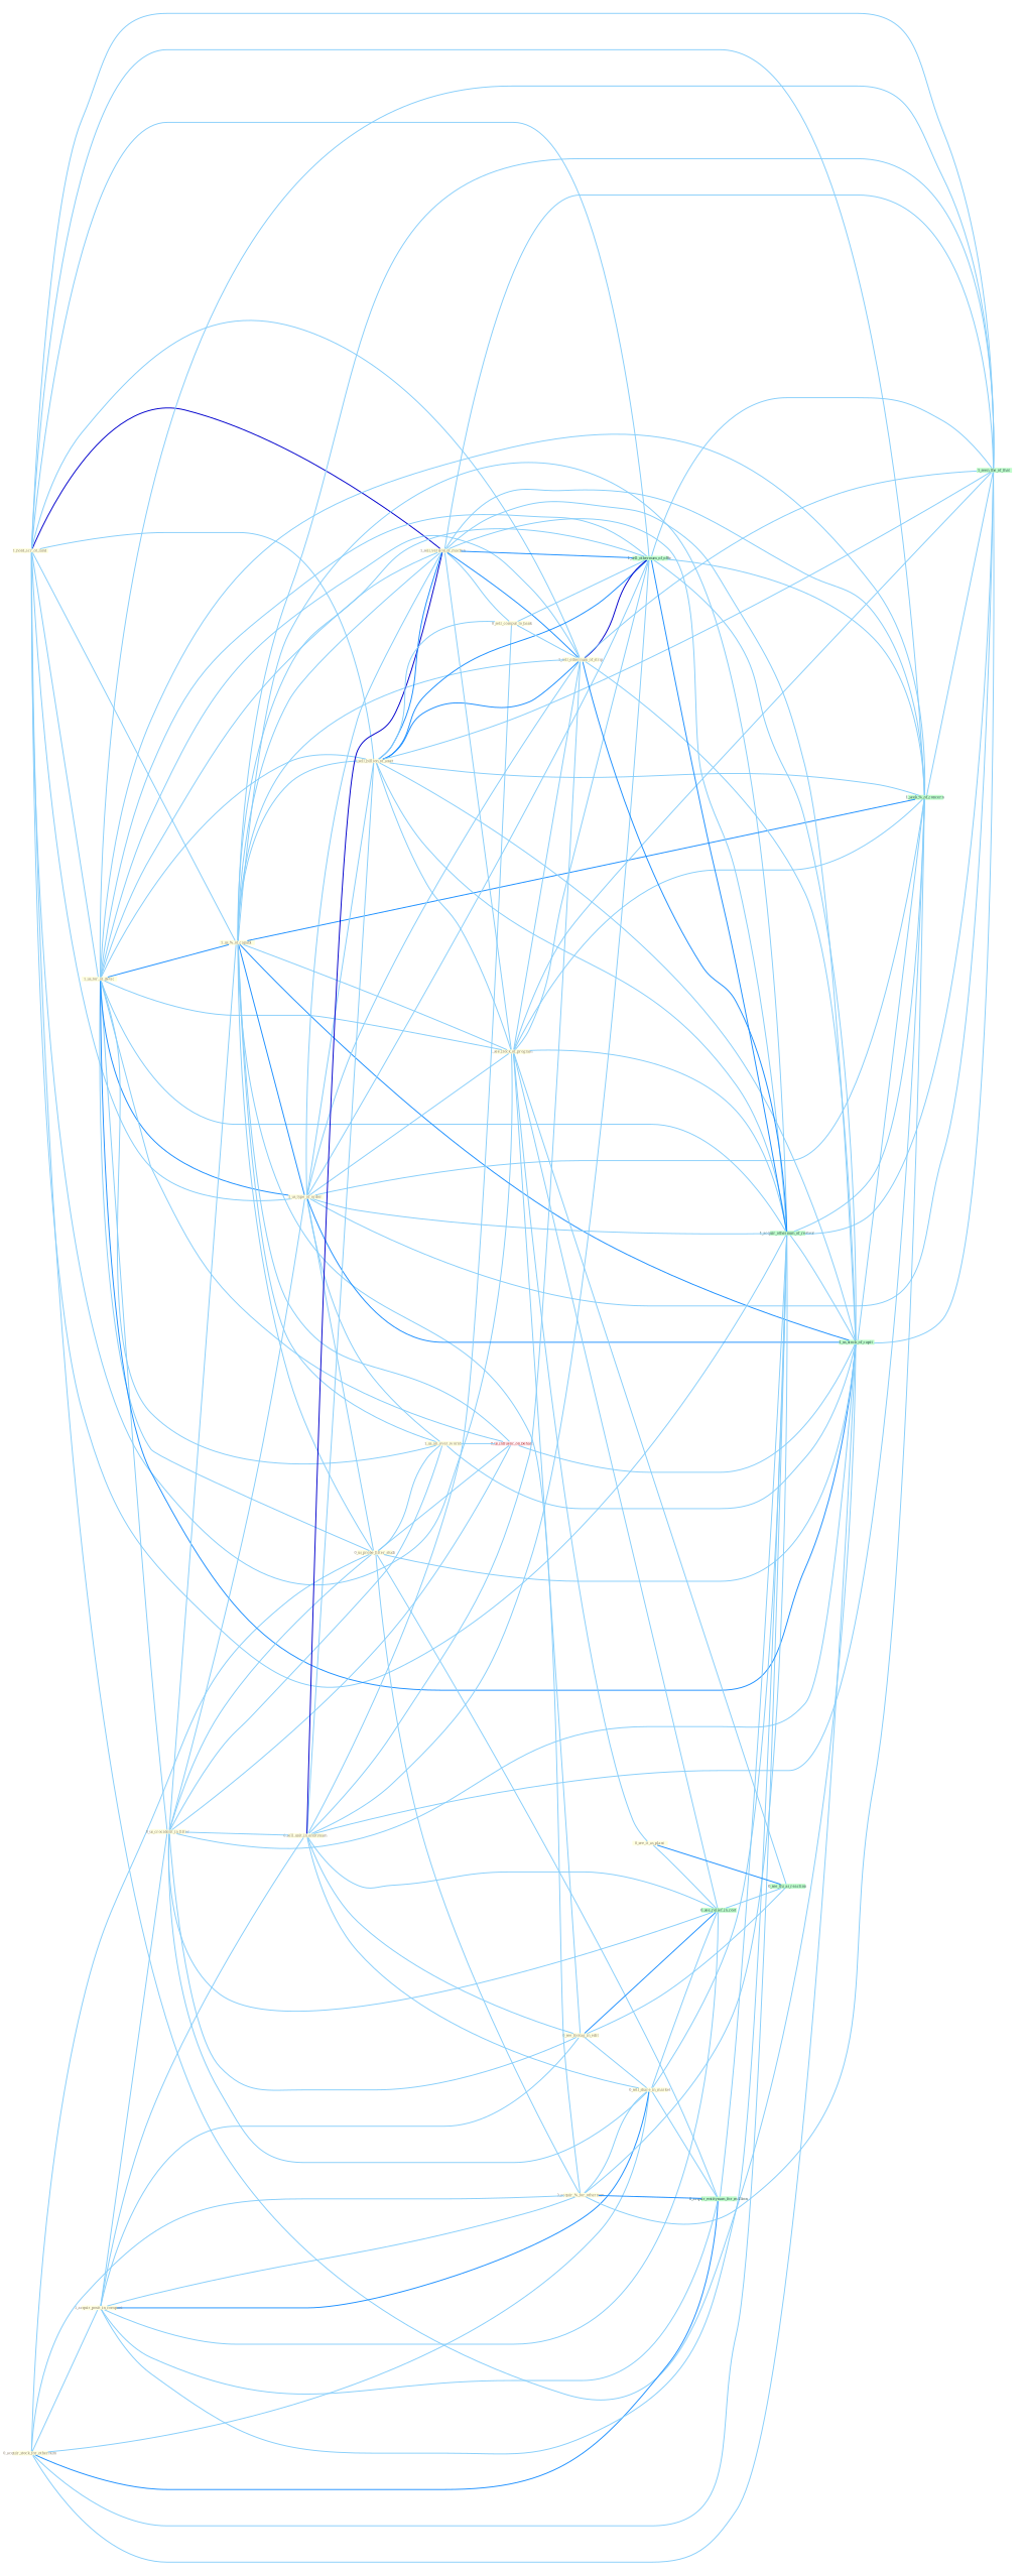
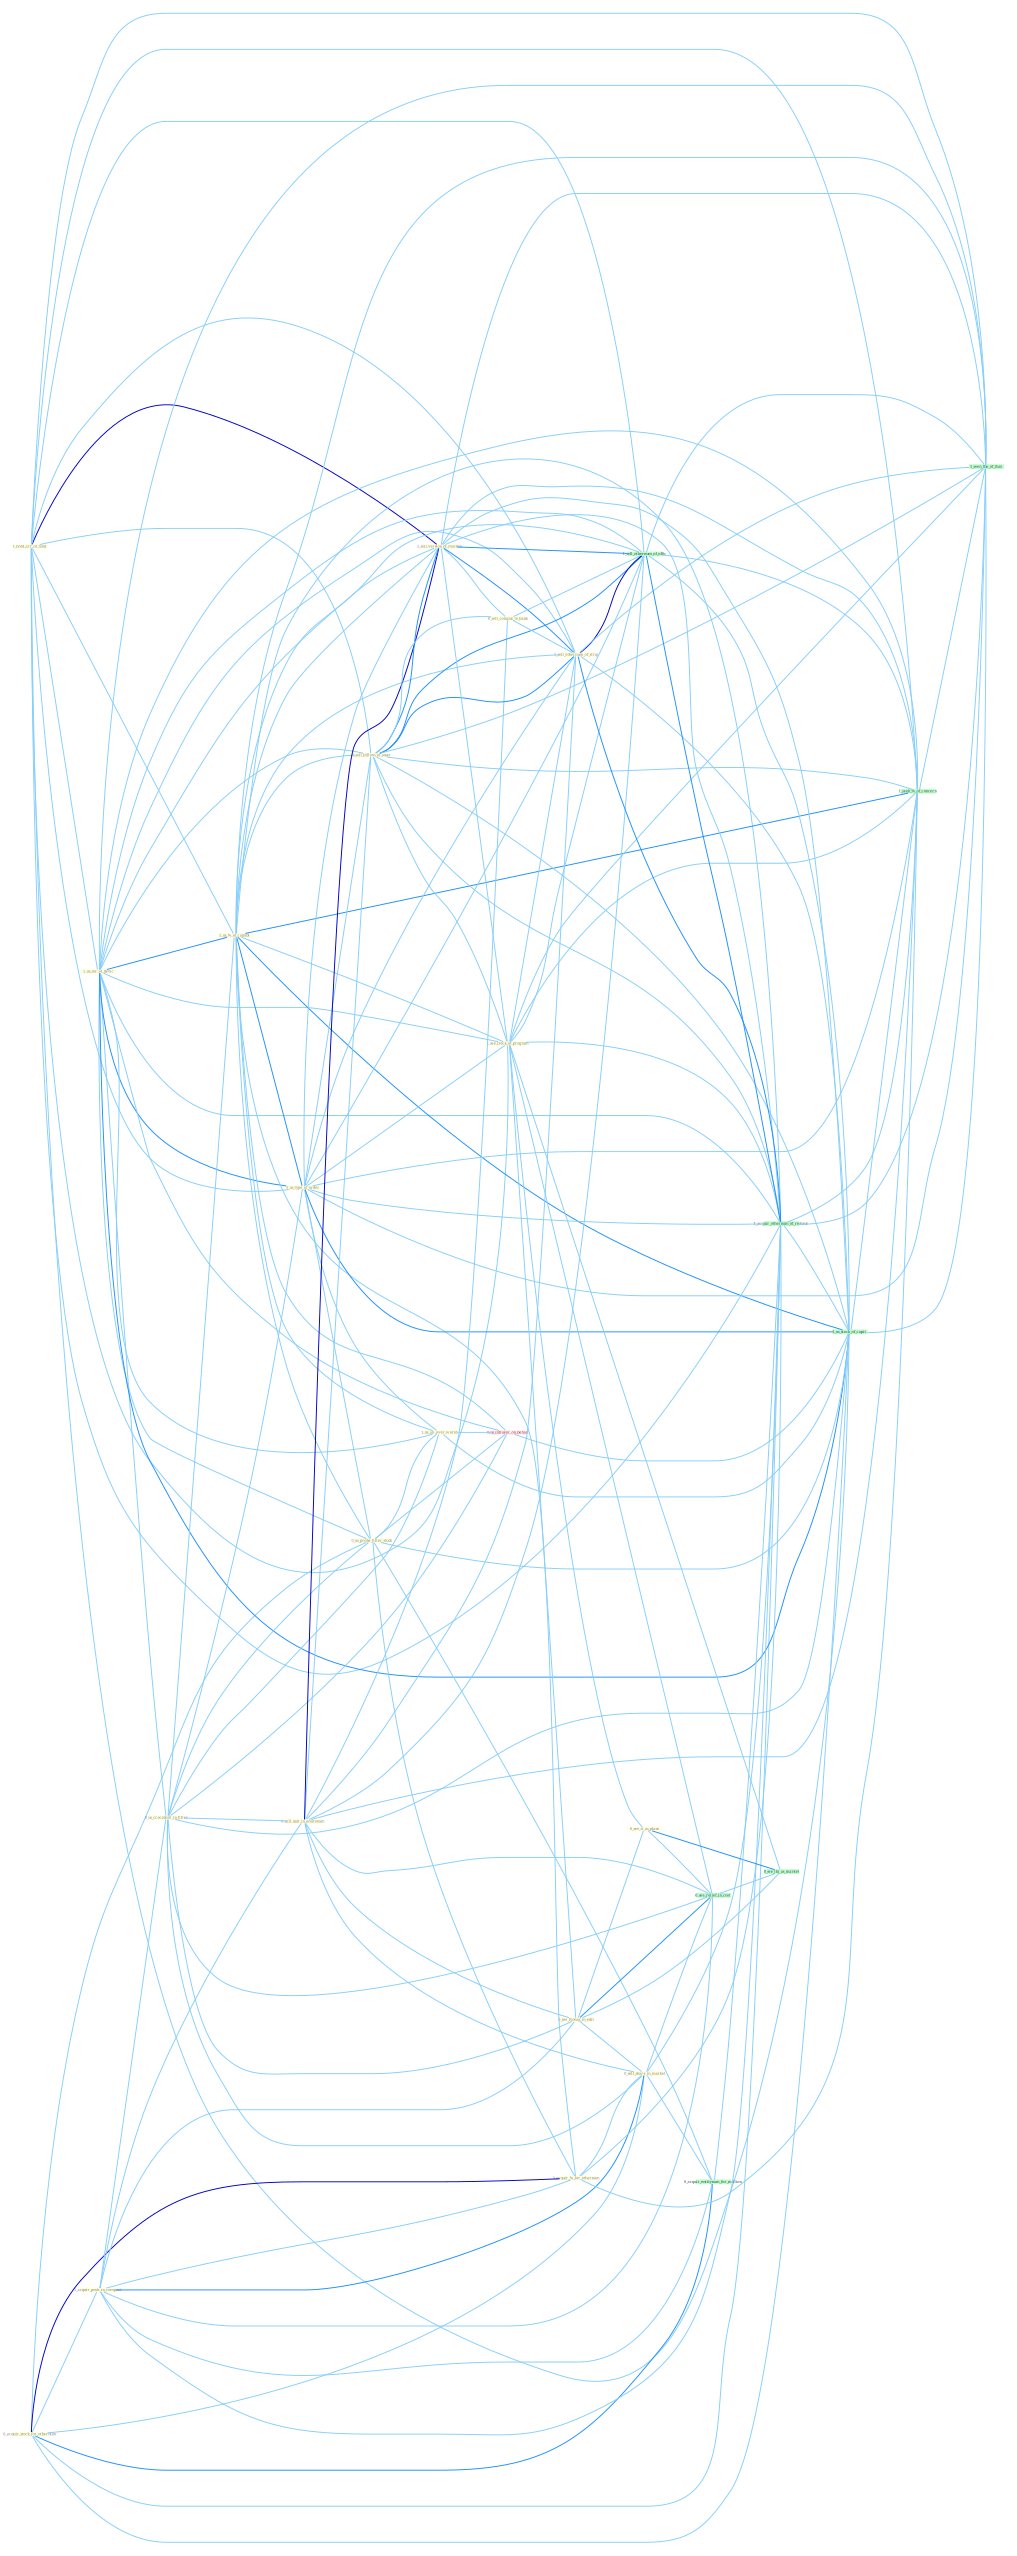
  graph {
    fontname="Noto Serif"
    rankdir=LR
    node [color="#ffffe0" fixedsize=true fontcolor="#8b7d6b" fontname="Noto Serif" fontsize=4 shape=polygon style=filled]
    edge [color="#87cefa" fontname="Noto Serif" w=1]
    "1_hold_acr_of_land " [height=.06 width=.5]
    "0_acquir_stock_for_othernum " [height=.06 width=.5]
    n3 [height=.06 label="1_us_for_of_devic" width=.5]
    "1_acquir_posit_in_compani " [height=.06 width=.5]
    "0_us_crocidolit_in_filter " [height=.06 width=.5]
    "1_us_%_of_capabl " [height=.06 width=.5]
    "1_us_type_of_order " [height=.06 width=.5]
    "0_sell_unit_in_entitynam " [height=.06 width=.5]
    "1_sell_billion_of_asset " [height=.06 width=.5]
    "1_sell_version_of_machin " [height=.06 width=.5]
    n11 [height=.06 label="0_us_probe_filter_studi" width=.5]
    "0_acquir_%_for_othernum " [height=.06 width=.5]
    "1_see_flock_of_program " [height=.06 width=.5]
    "1_us_all_over_world " [height=.06 width=.5]
    "0_see_footag_in_edit " [height=.06 width=.5]
    n16 [height=.06 label="0_sell_share_in_market" width=.5]
    "0_see_it_as_plant " [height=.06 width=.5]
    "0_sell_comput_to_bank " [height=.06 width=.5]
    "1_sell_othernum_of_strip " [height=.06 width=.5]
    "0_us_influenc_on_behalf " [color="#fff0f5" fontcolor="#b22222" height=.06 width=.5]
    "1_sell_othernum_of_offic " [color="#BDFCC9" fontcolor="#2f4f4f" height=.06 width=.5]
    "1_acquir_othernum_of_restaur " [color="#BDFCC9" fontcolor="#2f4f4f" height=.06 width=.5]
    "1_us_stock_of_capit " [color="#BDFCC9" fontcolor="#2f4f4f" height=.06 width=.5]
    "1_seek_%_of_concern " [color="#BDFCC9" fontcolor="#2f4f4f" height=.06 width=.5]
    "1_seen_the_of_that " [color="#BDFCC9" fontcolor="#2f4f4f" height=.06 width=.5]
    "0_acquir_entitynam_for_million " [color="#BDFCC9" fontcolor="#2f4f4f" height=.06 width=.5]
    "0_see_relief_in_cost " [color="#BDFCC9" fontcolor="#2f4f4f" height=.06 width=.5]
-   "0_see_thi_as_reaction " [color="#BDFCC9" fontcolor="#2f4f4f" height=.06 width=.5]
+   "0_see_thi_as_reaction " [color="#BDFCC9" fontcolor="#2f4f4f" height=.06 width=.5 label="0_see_thi_as_market"]
    subgraph sub_1 {
      "1_hold_acr_of_land "
      "0_acquir_stock_for_othernum "
      n3
      "1_acquir_posit_in_compani "
      "0_us_crocidolit_in_filter "
      "1_us_%_of_capabl "
      "1_us_type_of_order "
      "0_sell_unit_in_entitynam "
      "1_sell_billion_of_asset "
      "1_sell_version_of_machin "
      n11
      "0_acquir_%_for_othernum "
      "1_see_flock_of_program "
      "1_us_all_over_world "
      "0_see_footag_in_edit "
      n16
      "0_see_it_as_plant "
      "0_sell_comput_to_bank "
      "1_sell_othernum_of_strip "
    }
    subgraph sub_2 {
      "0_us_influenc_on_behalf "
    }
    "1_hold_acr_of_land " -- n3
    "1_hold_acr_of_land " -- "1_us_%_of_capabl "
    "1_hold_acr_of_land " -- "1_us_type_of_order "
    "1_hold_acr_of_land " -- "1_sell_billion_of_asset "
    "1_hold_acr_of_land " -- "1_sell_version_of_machin " [color="#0000cd"]
    "1_hold_acr_of_land " -- "1_see_flock_of_program "
    "1_hold_acr_of_land " -- "1_sell_othernum_of_strip "
    "1_hold_acr_of_land " -- "1_sell_othernum_of_offic "
    "1_hold_acr_of_land " -- "1_acquir_othernum_of_restaur "
    "1_hold_acr_of_land " -- "1_us_stock_of_capit "
    "1_hold_acr_of_land " -- "1_seek_%_of_concern "
    "1_hold_acr_of_land " -- "1_seen_the_of_that "
    "0_acquir_stock_for_othernum " -- "1_acquir_posit_in_compani "
    "0_acquir_stock_for_othernum " -- n11
-   "0_acquir_stock_for_othernum " -- "0_acquir_%_for_othernum " [w=3]
+   "0_acquir_stock_for_othernum " -- "0_acquir_%_for_othernum " [color="#0000cd" w=3]
    "0_acquir_stock_for_othernum " -- n16
    "0_acquir_stock_for_othernum " -- "1_acquir_othernum_of_restaur "
    "0_acquir_stock_for_othernum " -- "1_us_stock_of_capit "
    "0_acquir_stock_for_othernum " -- "0_acquir_entitynam_for_million " [color="#1e90ff" w=2]
    n3 -- "0_us_crocidolit_in_filter "
    n3 -- "1_us_%_of_capabl " [color="#1e90ff" w=2]
    n3 -- "1_us_type_of_order " [color="#1e90ff" w=2]
    n3 -- "1_sell_billion_of_asset "
    n3 -- "1_sell_version_of_machin "
    n3 -- n11
    n3 -- "1_see_flock_of_program "
    n3 -- "1_us_all_over_world "
    n3 -- "1_sell_othernum_of_strip "
    n3 -- "0_us_influenc_on_behalf "
    n3 -- "1_sell_othernum_of_offic "
    n3 -- "1_acquir_othernum_of_restaur "
    n3 -- "1_us_stock_of_capit " [color="#1e90ff" w=2]
    n3 -- "1_seek_%_of_concern "
    n3 -- "1_seen_the_of_that "
    "1_acquir_posit_in_compani " -- "0_us_crocidolit_in_filter "
    "1_acquir_posit_in_compani " -- "0_sell_unit_in_entitynam "
    "1_acquir_posit_in_compani " -- "0_acquir_%_for_othernum "
    "1_acquir_posit_in_compani " -- "0_see_footag_in_edit "
    "1_acquir_posit_in_compani " -- n16 [color="#1e90ff" w=2]
    "1_acquir_posit_in_compani " -- "1_acquir_othernum_of_restaur "
    "1_acquir_posit_in_compani " -- "0_acquir_entitynam_for_million "
    "1_acquir_posit_in_compani " -- "0_see_relief_in_cost "
    "0_us_crocidolit_in_filter " -- "1_us_%_of_capabl "
    "0_us_crocidolit_in_filter " -- "1_us_type_of_order "
    "0_us_crocidolit_in_filter " -- "0_sell_unit_in_entitynam "
    "0_us_crocidolit_in_filter " -- n11
    "0_us_crocidolit_in_filter " -- "1_us_all_over_world "
    "0_us_crocidolit_in_filter " -- "0_see_footag_in_edit "
    "0_us_crocidolit_in_filter " -- n16
    "0_us_crocidolit_in_filter " -- "0_us_influenc_on_behalf "
    "0_us_crocidolit_in_filter " -- "1_us_stock_of_capit "
    "0_us_crocidolit_in_filter " -- "0_see_relief_in_cost "
    "1_us_%_of_capabl " -- "1_us_type_of_order " [color="#1e90ff" w=2]
    "1_us_%_of_capabl " -- "1_sell_billion_of_asset "
    "1_us_%_of_capabl " -- "1_sell_version_of_machin "
    "1_us_%_of_capabl " -- n11
    "1_us_%_of_capabl " -- "0_acquir_%_for_othernum "
    "1_us_%_of_capabl " -- "1_see_flock_of_program "
    "1_us_%_of_capabl " -- "1_us_all_over_world "
    "1_us_%_of_capabl " -- "1_sell_othernum_of_strip "
    "1_us_%_of_capabl " -- "0_us_influenc_on_behalf "
    "1_us_%_of_capabl " -- "1_sell_othernum_of_offic "
    "1_us_%_of_capabl " -- "1_acquir_othernum_of_restaur "
    "1_us_%_of_capabl " -- "1_us_stock_of_capit " [color="#1e90ff" w=2]
    "1_us_%_of_capabl " -- "1_seek_%_of_concern " [color="#1e90ff" w=2]
    "1_us_%_of_capabl " -- "1_seen_the_of_that "
    "1_us_type_of_order " -- "1_sell_billion_of_asset "
    "1_us_type_of_order " -- "1_sell_version_of_machin "
    "1_us_type_of_order " -- n11
    "1_us_type_of_order " -- "1_see_flock_of_program "
    "1_us_type_of_order " -- "1_us_all_over_world "
    "1_us_type_of_order " -- "1_sell_othernum_of_strip "
    "1_us_type_of_order " -- "1_sell_othernum_of_offic "
    "1_us_type_of_order " -- "1_acquir_othernum_of_restaur "
    "1_us_type_of_order " -- "1_us_stock_of_capit " [color="#1e90ff" w=2]
    "1_us_type_of_order " -- "1_seek_%_of_concern "
    "1_us_type_of_order " -- "1_seen_the_of_that "
    "0_sell_unit_in_entitynam " -- "1_sell_billion_of_asset "
    "0_sell_unit_in_entitynam " -- "1_sell_version_of_machin " [color="#0000cd"]
    "0_sell_unit_in_entitynam " -- "0_see_footag_in_edit "
    "0_sell_unit_in_entitynam " -- n16
    "0_sell_unit_in_entitynam " -- "0_sell_comput_to_bank "
    "0_sell_unit_in_entitynam " -- "1_sell_othernum_of_strip "
    "0_sell_unit_in_entitynam " -- "1_sell_othernum_of_offic "
    "0_sell_unit_in_entitynam " -- "1_seek_%_of_concern "
    "0_sell_unit_in_entitynam " -- "0_see_relief_in_cost "
    "1_sell_billion_of_asset " -- "1_sell_version_of_machin " [color="#1e90ff" w=2]
    "1_sell_billion_of_asset " -- "1_see_flock_of_program "
    "1_sell_billion_of_asset " -- "0_sell_comput_to_bank "
    "1_sell_billion_of_asset " -- "1_sell_othernum_of_strip " [color="#1e90ff" w=2]
    "1_sell_billion_of_asset " -- "1_sell_othernum_of_offic " [color="#1e90ff" w=2]
    "1_sell_billion_of_asset " -- "1_acquir_othernum_of_restaur "
    "1_sell_billion_of_asset " -- "1_us_stock_of_capit "
    "1_sell_billion_of_asset " -- "1_seek_%_of_concern "
    "1_sell_billion_of_asset " -- "1_seen_the_of_that "
    "1_sell_version_of_machin " -- "1_see_flock_of_program "
    "1_sell_version_of_machin " -- "0_sell_comput_to_bank "
    "1_sell_version_of_machin " -- "1_sell_othernum_of_strip " [color="#1e90ff" w=2]
    "1_sell_version_of_machin " -- "1_sell_othernum_of_offic " [color="#1e90ff" w=2]
    "1_sell_version_of_machin " -- "1_acquir_othernum_of_restaur "
    "1_sell_version_of_machin " -- "1_us_stock_of_capit "
    "1_sell_version_of_machin " -- "1_seek_%_of_concern "
    "1_sell_version_of_machin " -- "1_seen_the_of_that "
    n11 -- "0_acquir_%_for_othernum "
    n11 -- "1_us_all_over_world "
    n11 -- "0_us_influenc_on_behalf "
    n11 -- "1_us_stock_of_capit "
    n11 -- "0_acquir_entitynam_for_million "
    "0_acquir_%_for_othernum " -- n16
    "0_acquir_%_for_othernum " -- "1_acquir_othernum_of_restaur "
    "0_acquir_%_for_othernum " -- "1_seek_%_of_concern "
-   "0_acquir_%_for_othernum " -- "0_acquir_entitynam_for_million " [color="#1e90ff" w=2]
    "1_see_flock_of_program " -- "0_see_footag_in_edit "
    "1_see_flock_of_program " -- "0_see_it_as_plant "
    "1_see_flock_of_program " -- "1_sell_othernum_of_strip "
    "1_see_flock_of_program " -- "1_sell_othernum_of_offic "
    "1_see_flock_of_program " -- "1_acquir_othernum_of_restaur "
    "1_see_flock_of_program " -- "1_seek_%_of_concern "
    "1_see_flock_of_program " -- "1_seen_the_of_that "
    "1_see_flock_of_program " -- "0_see_relief_in_cost "
    "1_see_flock_of_program " -- "0_see_thi_as_reaction "
    "1_us_all_over_world " -- "0_us_influenc_on_behalf "
    "1_us_all_over_world " -- "1_us_stock_of_capit "
    "0_see_footag_in_edit " -- n16
+   "0_see_footag_in_edit " -- "0_see_it_as_plant "
    "0_see_footag_in_edit " -- "0_see_relief_in_cost " [color="#1e90ff" w=2]
    "0_see_footag_in_edit " -- "0_see_thi_as_reaction "
    n16 -- "1_acquir_othernum_of_restaur "
    n16 -- "0_acquir_entitynam_for_million "
    n16 -- "0_see_relief_in_cost "
    "0_see_it_as_plant " -- "0_see_relief_in_cost "
    "0_see_it_as_plant " -- "0_see_thi_as_reaction " [color="#1e90ff" w=2]
    "0_sell_comput_to_bank " -- "1_sell_othernum_of_strip "
    "0_sell_comput_to_bank " -- "1_sell_othernum_of_offic "
    "1_sell_othernum_of_strip " -- "1_sell_othernum_of_offic " [color="#0000cd" w=3]
    "1_sell_othernum_of_strip " -- "1_acquir_othernum_of_restaur " [color="#1e90ff" w=2]
    "1_sell_othernum_of_strip " -- "1_us_stock_of_capit "
    "1_sell_othernum_of_strip " -- "1_seen_the_of_that "
    "0_us_influenc_on_behalf " -- "1_us_stock_of_capit "
    "1_sell_othernum_of_offic " -- "1_acquir_othernum_of_restaur " [color="#1e90ff" w=2]
    "1_sell_othernum_of_offic " -- "1_us_stock_of_capit "
    "1_sell_othernum_of_offic " -- "1_seek_%_of_concern "
    "1_sell_othernum_of_offic " -- "1_seen_the_of_that "
    "1_acquir_othernum_of_restaur " -- "1_us_stock_of_capit "
    "1_acquir_othernum_of_restaur " -- "1_seek_%_of_concern "
    "1_acquir_othernum_of_restaur " -- "1_seen_the_of_that "
    "1_us_stock_of_capit " -- "1_seek_%_of_concern "
    "1_us_stock_of_capit " -- "1_seen_the_of_that "
    "1_seek_%_of_concern " -- "1_seen_the_of_that "
    "0_acquir_entitynam_for_million " -- "1_acquir_othernum_of_restaur "
    "0_see_relief_in_cost " -- "0_see_thi_as_reaction "
  }
